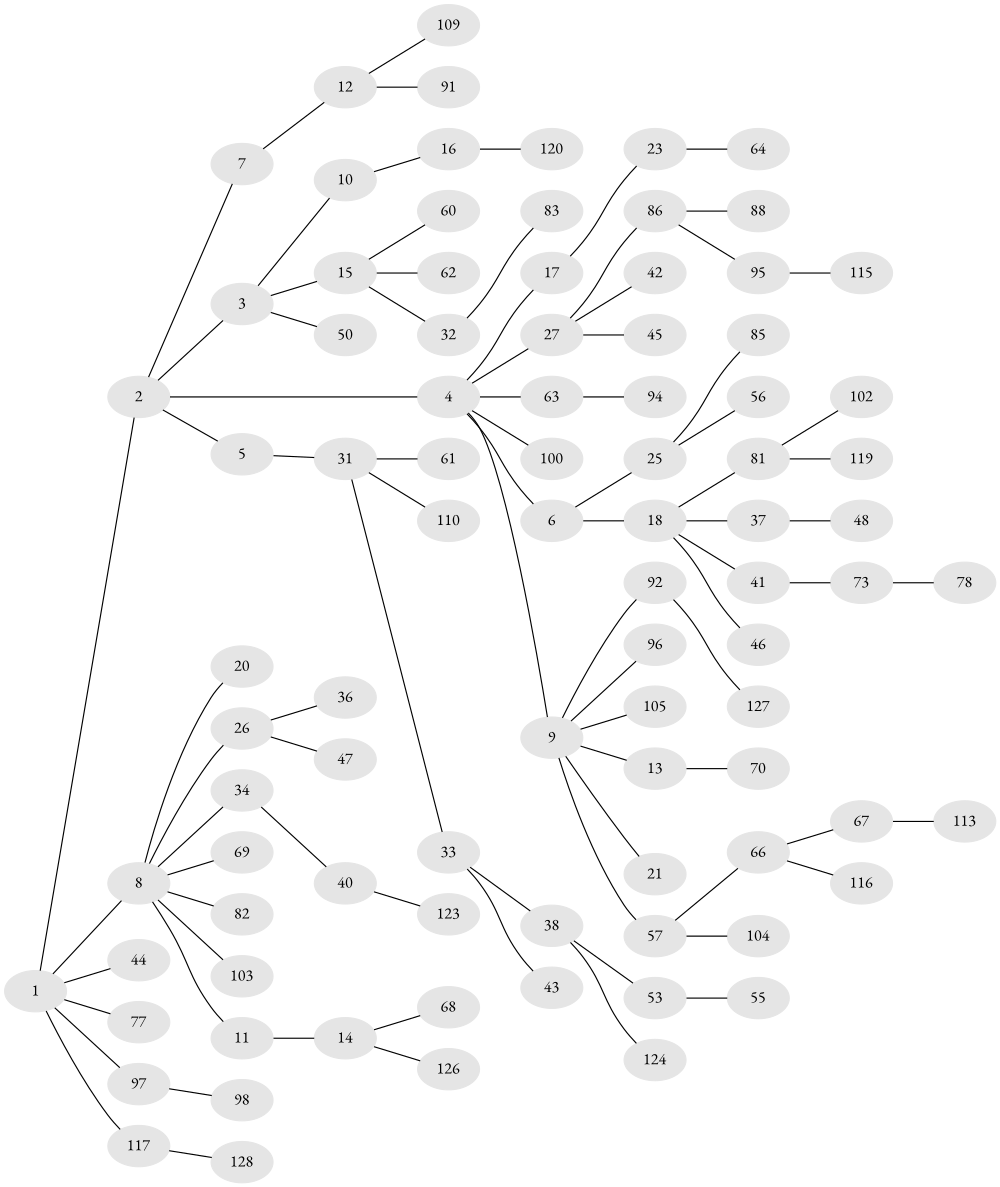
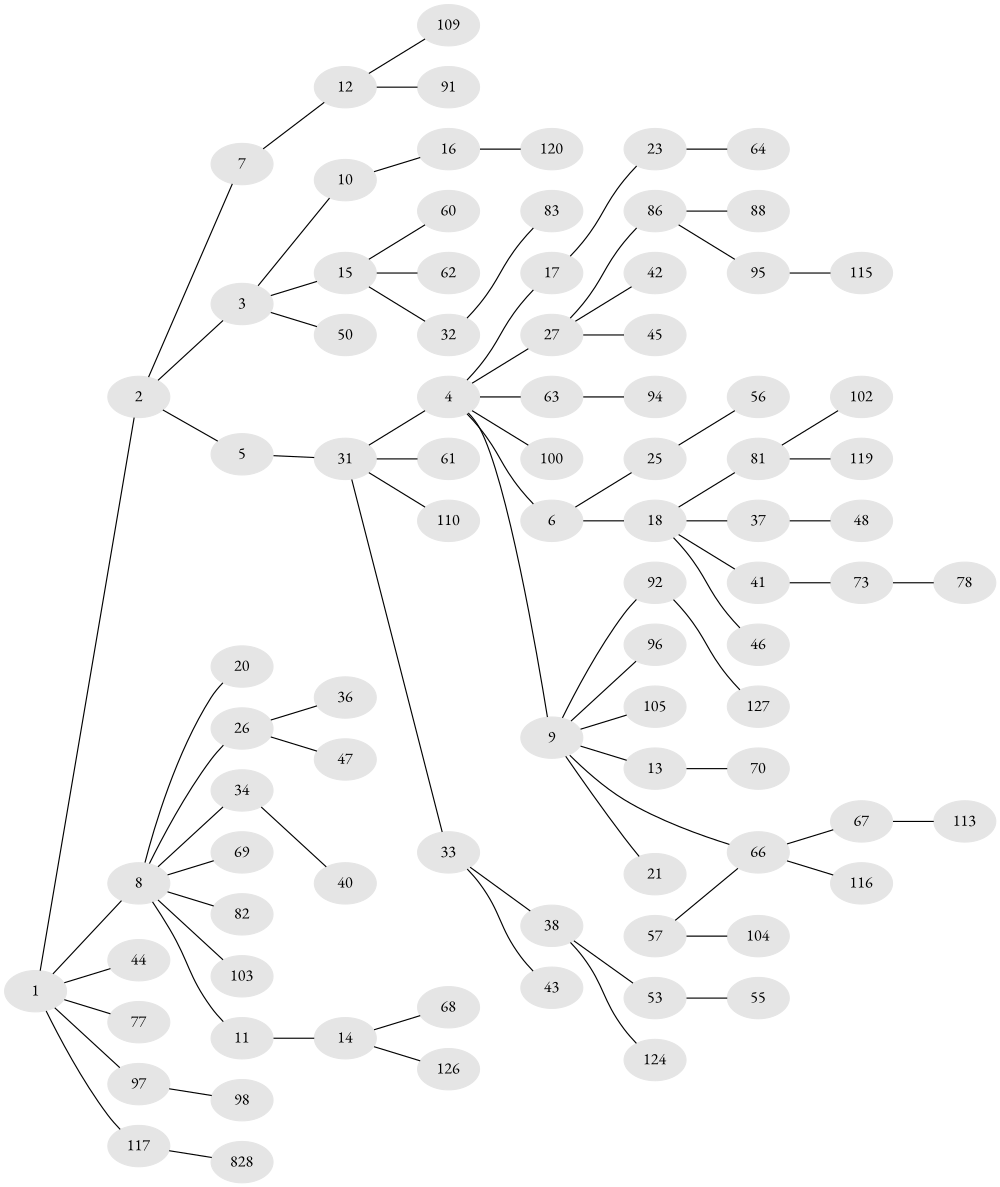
  graph {
    fontname="EB Garamond"
    rankdir=LR
    node [color=gray90 fontname="EB Garamond" style=filled]
    edge [fontname="EB Garamond"]
    1 [super="+30"]
    2 [super="+122"]
    8 [super="+19"]
    44 [super="+54"]
    77
    97
    117
    3 [super="+25"]
    4 [super="+49"]
    5
    7 [super="+112"]
    11
    20
    26 [super="+79"]
    34 [super="+111"]
    69
    82 [super="+90"]
    103
    98
-   128
+   128 [label=828]
    10 [super="+52"]
    15 [super="+39"]
    50
    6
    9 [super="+29"]
    17
    27 [super="+71"]
    63 [super="+65"]
    100
    31 [super="+84"]
    12
    16 [super="+28"]
    32
    60 [super="+129"]
    62
    18 [super="+24"]
    n37 [label=25 super="+72"]
    13 [super="+51"]
    21
    57
    92 [super="+118"]
    96 [super="+108"]
    105
    23 [super="+58"]
    42
    45 [super="+76"]
    86 [super="+87"]
    94
    33 [super="+80"]
    61 [super="+75"]
    110
    37
    41
    46 [super="+106"]
    81 [super="+93"]
    56 [super="+121"]
-   85
    91
    109
    14 [super="+35"]
    36
    47
    40 [super="+74"]
    70 [super="+130"]
    66 [super="+101"]
    104
    127 [super="+131"]
    120
    68
    126
    83
    64
    48 [super="+89"]
    73 [super="+132"]
    102
    119
    88
    95 [super="+107"]
    38 [super="+59"]
    43
    53
    124
-   123
    55 [super="+99"]
    78
    67
    116 [super="+125"]
    113 [super="+114"]
    115
    1 -- 2
    1 -- 8
    1 -- 44
    1 -- 77
    1 -- 97
    1 -- 117
    2 -- 3
-   2 -- 4
+   31 -- 4
    2 -- 5
    2 -- 7
    8 -- 11
    8 -- 20
    8 -- 26
    8 -- 34
    8 -- 69
    8 -- 82
    8 -- 103
    97 -- 98
    117 -- 128
    3 -- 10
    3 -- 15
    3 -- 50
    4 -- 6
    4 -- 9
    4 -- 17
    4 -- 27
    4 -- 63
    4 -- 100
    5 -- 31
    7 -- 12
    11 -- 14
    26 -- 36
    26 -- 47
    34 -- 40
    10 -- 16
    15 -- 32
    15 -- 60
    15 -- 62
    6 -- 18
    6 -- n37
    9 -- 13
    9 -- 21
-   9 -- 57
+   9 -- 66
    9 -- 92
    9 -- 96
    9 -- 105
    17 -- 23
    27 -- 42
    27 -- 45
    27 -- 86
    63 -- 94
    31 -- 33
    31 -- 61
    31 -- 110
    12 -- 91
    12 -- 109
    16 -- 120
    32 -- 83
    18 -- 37
    18 -- 41
    18 -- 46
    18 -- 81
    n37 -- 56
-   n37 -- 85
    13 -- 70
    57 -- 66
    57 -- 104
    92 -- 127
    23 -- 64
    86 -- 88
    86 -- 95
    33 -- 38
    33 -- 43
    37 -- 48
    41 -- 73
    81 -- 102
    81 -- 119
    14 -- 68
    14 -- 126
-   40 -- 123
    66 -- 67
    66 -- 116
    73 -- 78
    95 -- 115
    38 -- 53
    38 -- 124
    53 -- 55
    67 -- 113
  }
